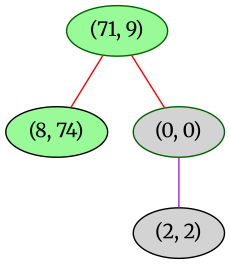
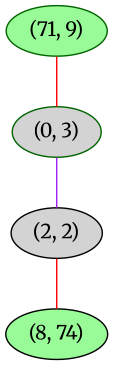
  graph {
    fontname=Merriweather
    node [color=black fillcolor=palegreen fontname=Merriweather style=filled]
    edge [color=red fontname=Merriweather weight=1]
    "(8, 74)"
    "(71, 9)" [color=darkgreen]
-   "(0, 0)" [color=darkgreen fillcolor=lightgrey]
+   "(0, 0)" [color=darkgreen fillcolor=lightgrey label="(0, 3)"]
    "(2, 2)" [fillcolor=lightgrey]
-   "(71, 9)" -- "(8, 74)"
+   "(2, 2)" -- "(8, 74)"
    "(71, 9)" -- "(0, 0)"
    "(0, 0)" -- "(2, 2)" [color=purple weight=4]
  }
